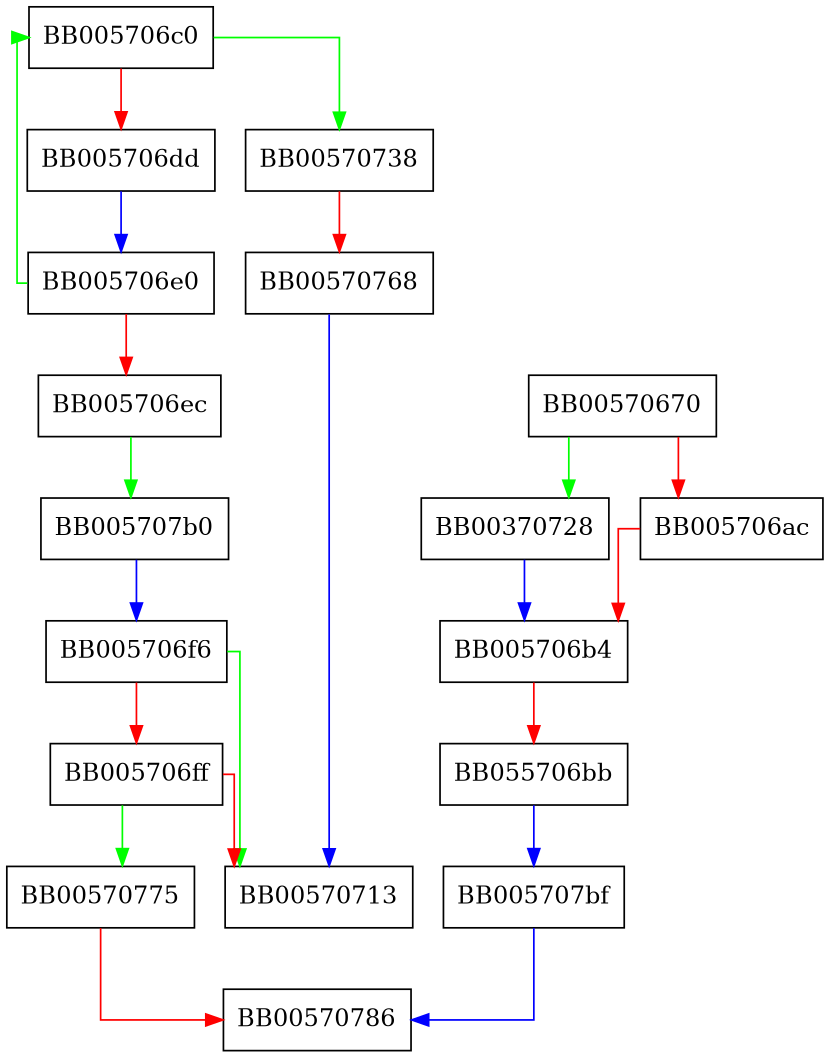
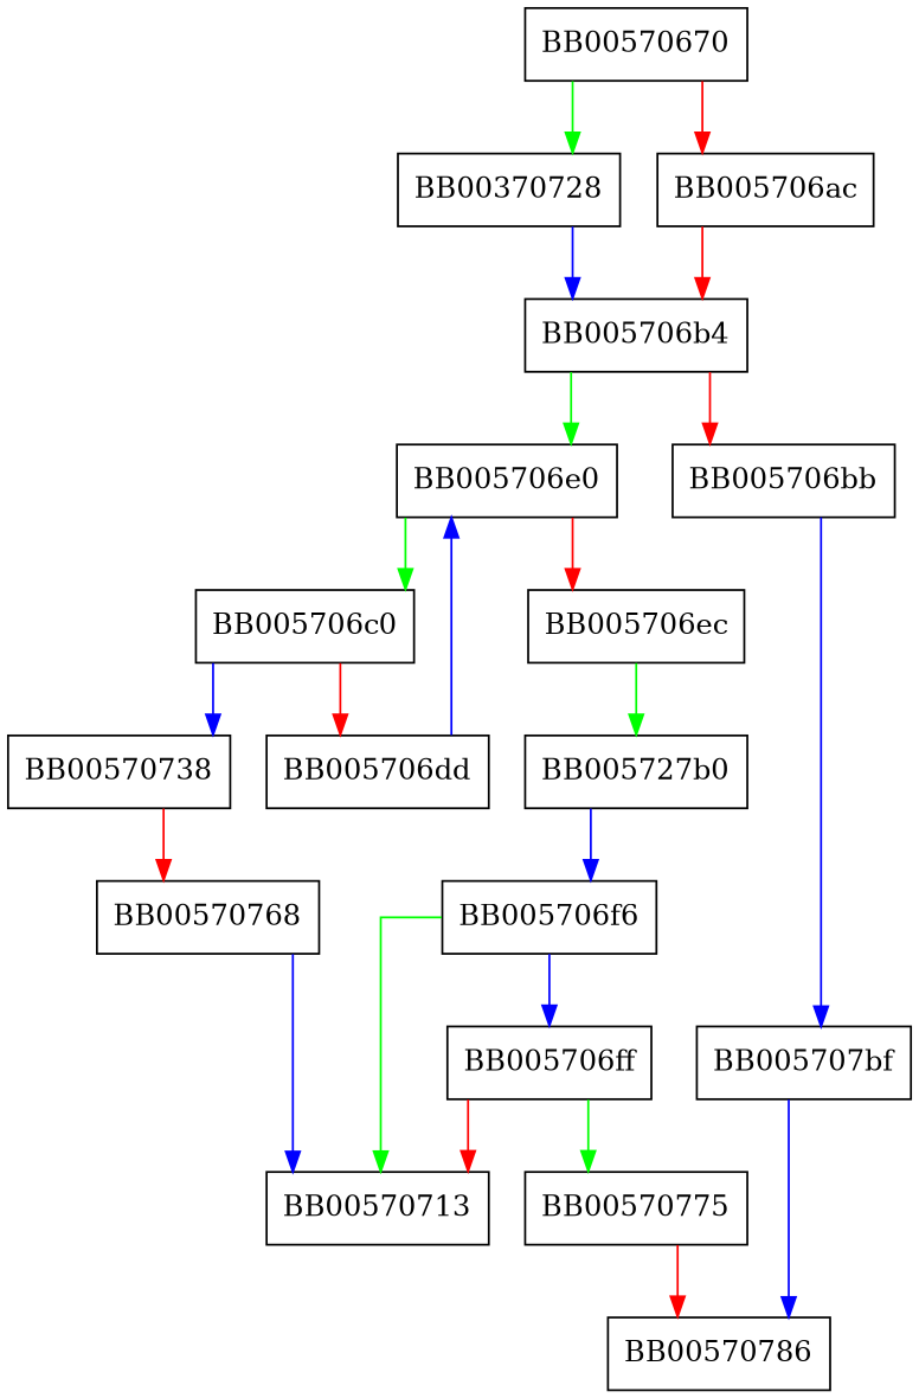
  digraph {
    splines=ortho
    node [shape=box]
    edge [color=red]
    n1 [label=BB00370728]
    BB00570670
    BB005706ac
    BB005706b4
    BB005706e0
-   BB005706bb [label=BB055706bb]
+   BB005706bb
    BB005706c0
    BB005706ec
    BB005707bf
    BB00570738
    BB005706dd
-   BB005707b0
+   BB005707b0 [label=BB005727b0]
    BB00570786
    BB00570768
    BB00570713
    BB005706f6
    BB005706ff
    BB00570775
    n1 -> BB005706b4 [color=blue]
    BB00570670 -> n1 [color=green]
    BB00570670 -> BB005706ac
    BB005706ac -> BB005706b4
+   BB005706b4 -> BB005706e0 [color=green]
    BB005706b4 -> BB005706bb
    BB005706e0 -> BB005706c0 [color=green]
    BB005706e0 -> BB005706ec
    BB005706bb -> BB005707bf [color=blue]
-   BB005706c0 -> BB00570738 [color=green]
+   BB005706c0 -> BB00570738 [color=blue]
    BB005706c0 -> BB005706dd
    BB005706ec -> BB005707b0 [color=green]
    BB005707bf -> BB00570786 [color=blue]
    BB00570738 -> BB00570768
    BB005706dd -> BB005706e0 [color=blue]
    BB005707b0 -> BB005706f6 [color=blue]
    BB00570768 -> BB00570713 [color=blue]
    BB005706f6 -> BB00570713 [color=green]
-   BB005706f6 -> BB005706ff
+   BB005706f6 -> BB005706ff [color=blue]
    BB005706ff -> BB00570713
    BB005706ff -> BB00570775 [color=green]
    BB00570775 -> BB00570786
  }
